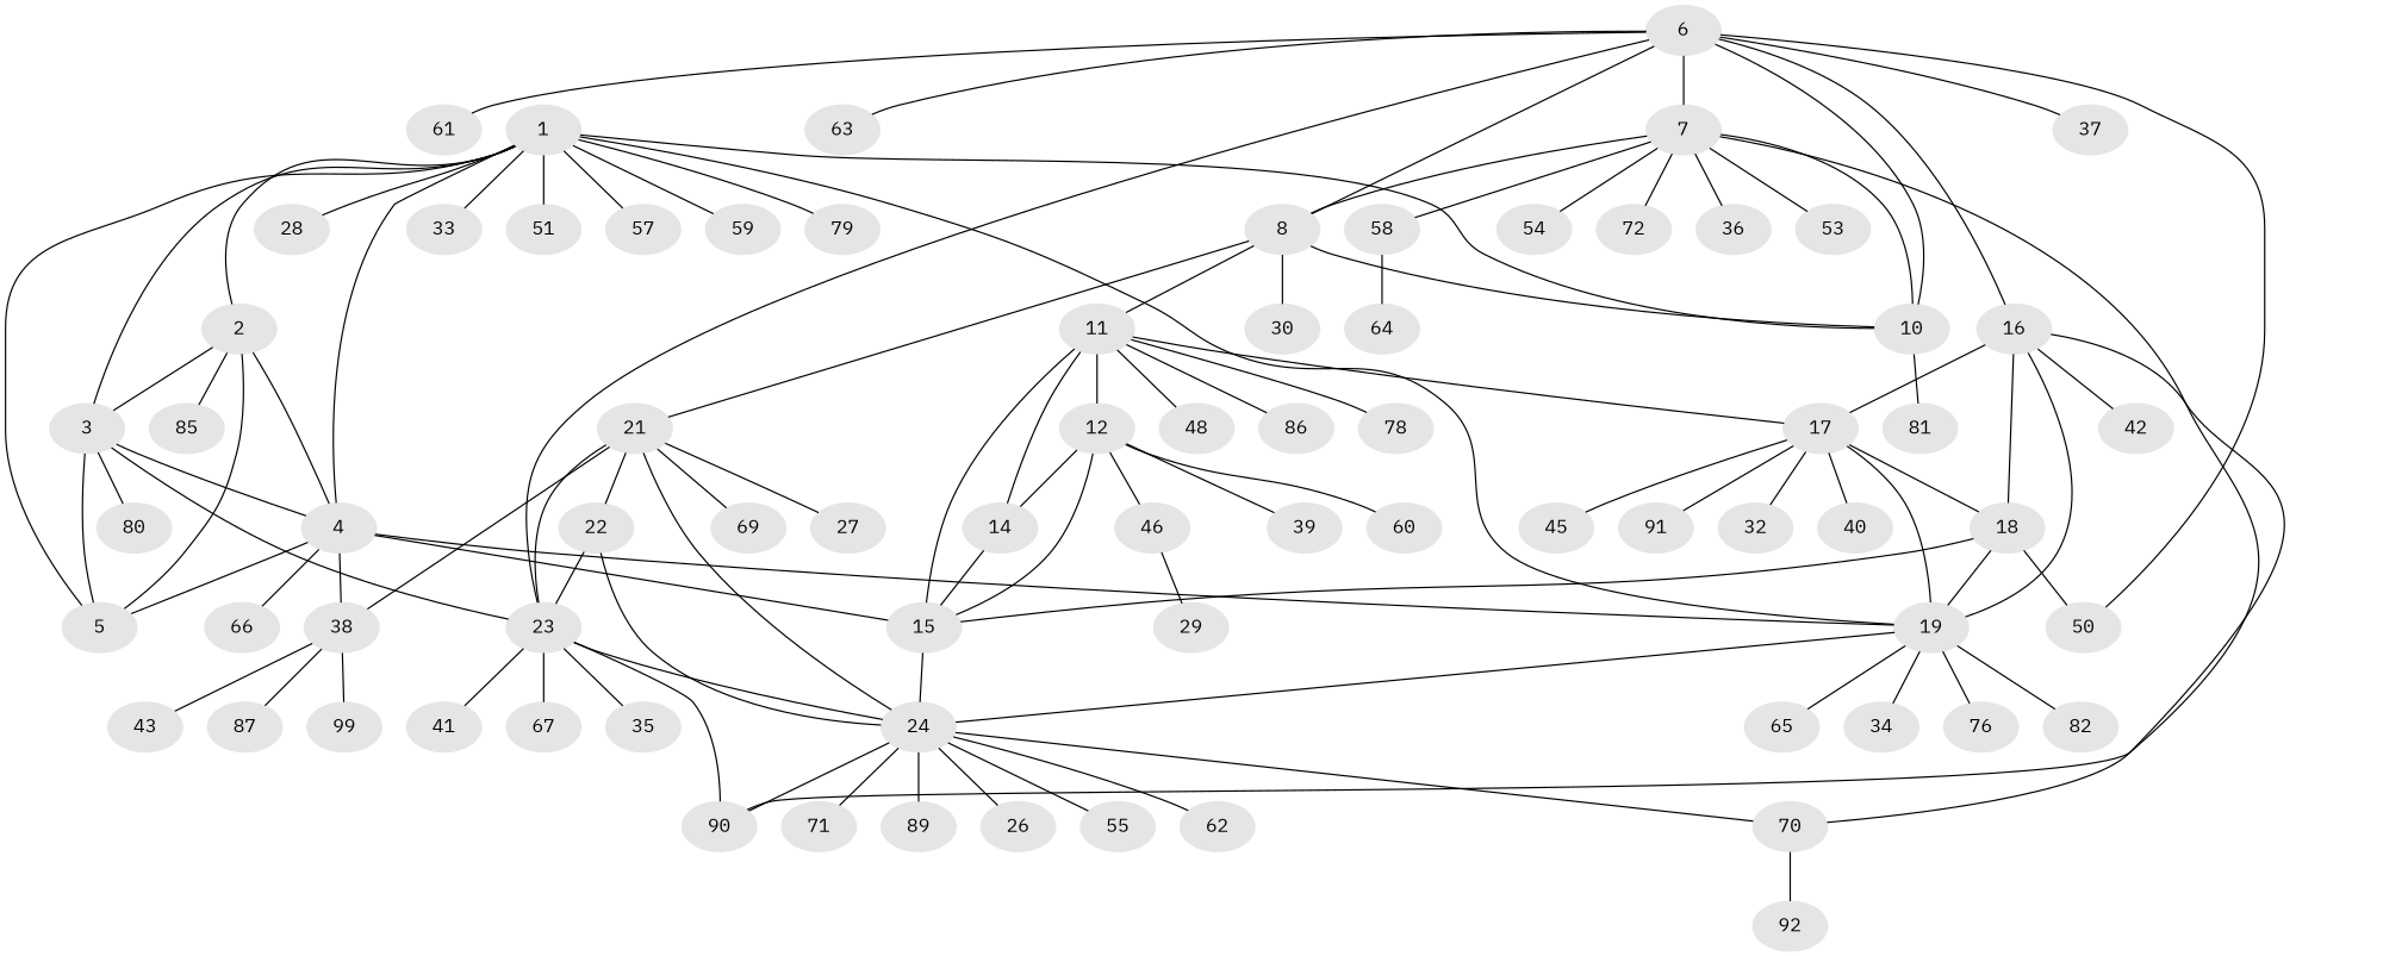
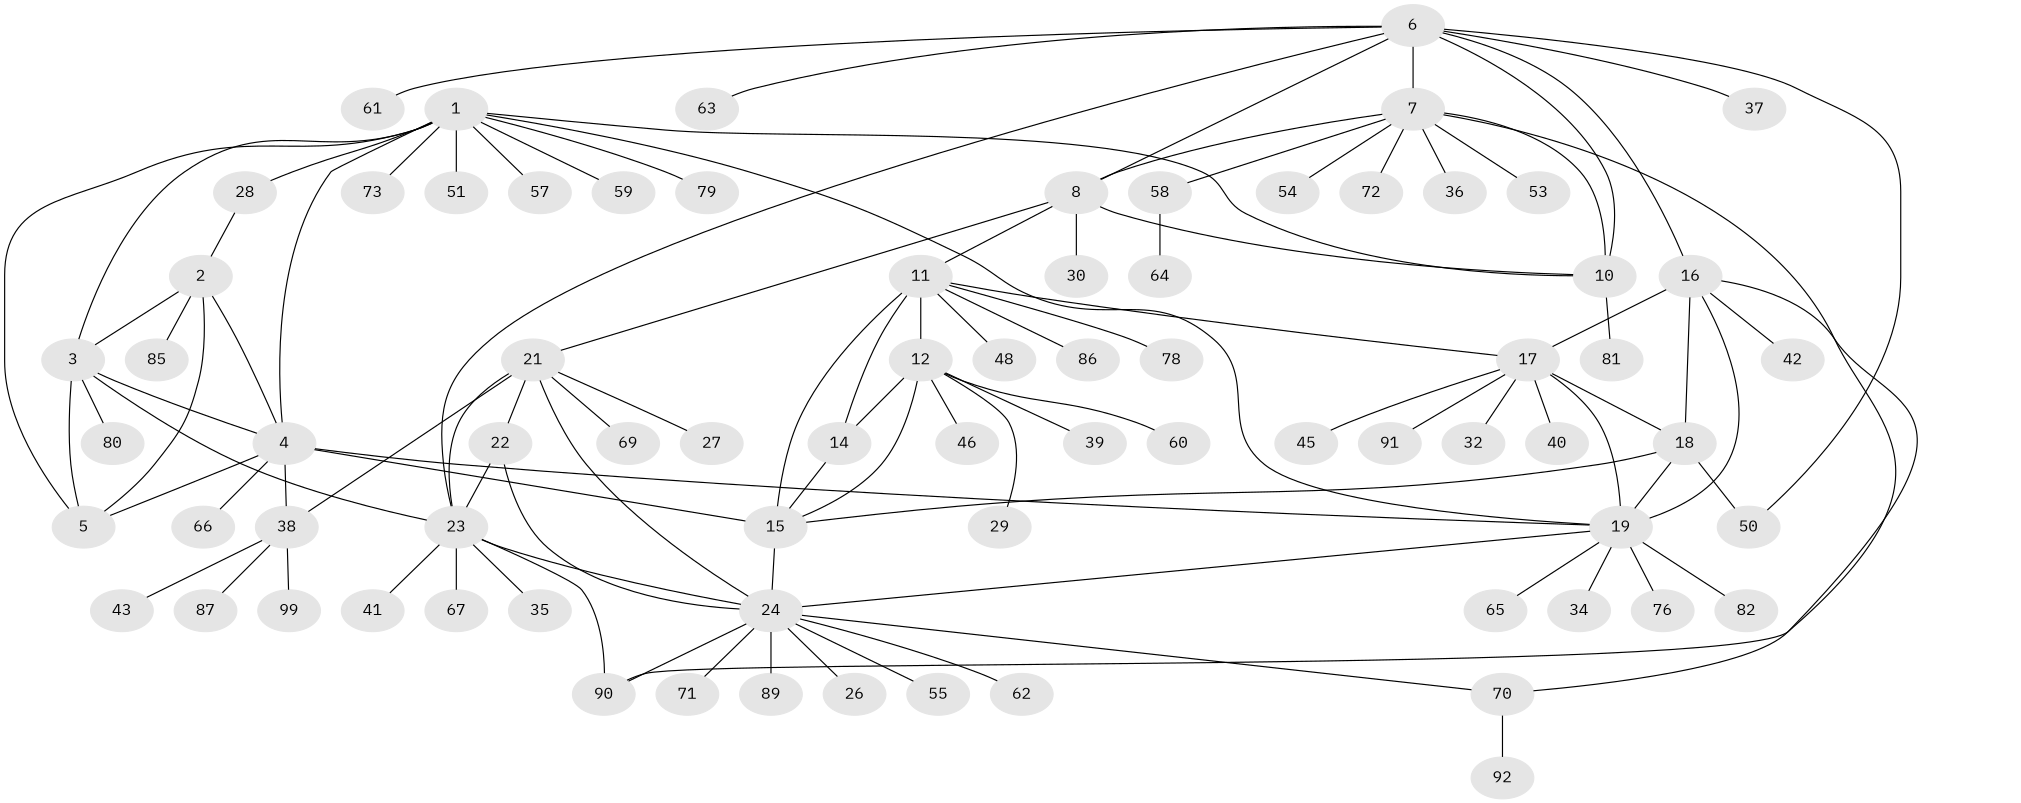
  graph {
    fontname="IBM Plex Mono"
    node [color=gray90 fontname="IBM Plex Mono" style=filled]
    edge [fontname="IBM Plex Mono"]
    1 [super="+49"]
    2
    3 [super="+97"]
    4 [super="+75"]
    5 [super="+73"]
    10 [super="+77"]
    19 [super="+65"]
    28 [super="+74"]
-   33
+   33 [label=73]
    51
    57 [super="+83"]
    59
    79
    85
    23 [super="+25"]
    80
    15
    38 [super="+94"]
    66
    81
    24 [super="+44"]
    34
    76
    82
    n25 [label=65]
    90
    35
    41
    67
    43
    87
    99
    6 [super="+9"]
    7 [super="+52"]
    8 [super="+68"]
    16 [super="+20"]
    37
    50 [super="+88"]
    61
    63
    36 [super="+96"]
    53 [super="+98"]
    54
    58
    72
    11 [super="+13"]
    21 [super="+56"]
    30
    17 [super="+31"]
    18 [super="+47"]
    42
    70
    64 [super="+84"]
    12 [super="+100"]
    14
    48
    78
    86
    22
    27
    69 [super="+93"]
    29
    39
    46
    60
    32
    40
    45
    91
    26
    55
    62
    71
    89
    92
-   1 -- 2
+   28 -- 2
    1 -- 3
    1 -- 4
    1 -- 5
    1 -- 10
    1 -- 19
    1 -- 28
    1 -- 33
    1 -- 51
    1 -- 57
    1 -- 59
    1 -- 79
    2 -- 3
    2 -- 4
    2 -- 5
    2 -- 85
    3 -- 4
    3 -- 5
    3 -- 23
    3 -- 80
    4 -- 5
    4 -- 19
    4 -- 15
    4 -- 38
    4 -- 66
    10 -- 81
    19 -- 24
    19 -- 34
    19 -- 76
    19 -- 82
    19 -- n25
    23 -- 24 [weight=2]
    23 -- 90
    23 -- 35
    23 -- 41
    23 -- 67
    15 -- 24
    38 -- 43
    38 -- 87
    38 -- 99
    24 -- 90
    24 -- 70
    24 -- 26
    24 -- 55
    24 -- 62
    24 -- 71
    24 -- 89
    6 -- 10 [weight=2]
    6 -- 23
    6 -- 7 [weight=2]
    6 -- 8 [weight=2]
    6 -- 16
    6 -- 37
    6 -- 50
    6 -- 61
    6 -- 63
    7 -- 10
    7 -- 90
    7 -- 8
    7 -- 36
    7 -- 53
    7 -- 54
    7 -- 58
    7 -- 72
    8 -- 10
    8 -- 11
    8 -- 21
    8 -- 30
    16 -- 19 [weight=2]
    16 -- 17 [weight=2]
    16 -- 18 [weight=2]
    16 -- 42
    16 -- 70
    58 -- 64
    11 -- 15 [weight=2]
    11 -- 17
    11 -- 12 [weight=2]
    11 -- 14 [weight=2]
    11 -- 48
    11 -- 78
    11 -- 86
    21 -- 23 [weight=2]
    21 -- 38
    21 -- 24
    21 -- 22
    21 -- 27
    21 -- 69
    17 -- 19
    17 -- 18
    17 -- 32
    17 -- 40
    17 -- 45
    17 -- 91
    18 -- 19
    18 -- 15
    18 -- 50
    70 -- 92
    12 -- 15
    12 -- 14
-   46 -- 29
+   12 -- 29
    12 -- 39
    12 -- 46
    12 -- 60
    14 -- 15
    22 -- 23 [weight=2]
    22 -- 24
  }
